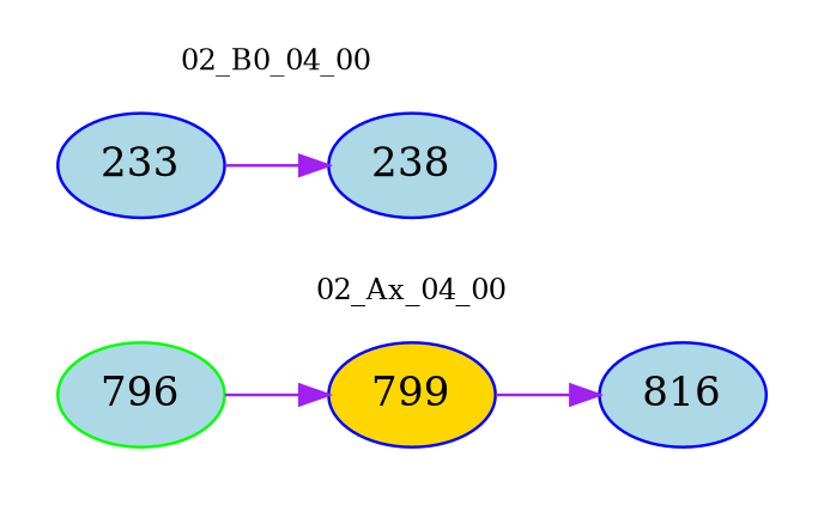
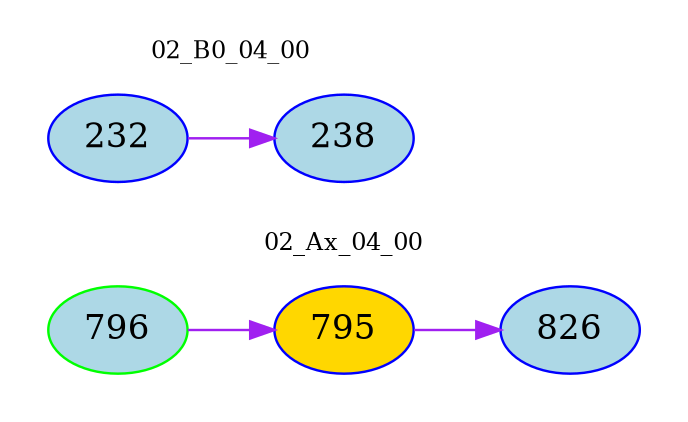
  digraph {
    rankdir=LR
    node [color=blue fillcolor=lightblue style=filled]
    edge [color=purple]
    n1 [color=green label=796]
-   n2 [fillcolor=gold label=799]
-   n3 [label=816]
-   n4 [label=233]
+   n2 [fillcolor=gold label=795]
+   n3 [label=826]
+   n4 [label=232]
    n5 [label=238]
    subgraph cluster_1 {
      color=white
      fontsize=10
      label="02_Ax_04_00"
      n1
      n2
      n3
    }
    subgraph cluster_2 {
      color=white
      fontsize=10
      label="02_B0_04_00"
      n4
      n5
    }
    n1 -> n2
    n2 -> n3
    n4 -> n5
  }
